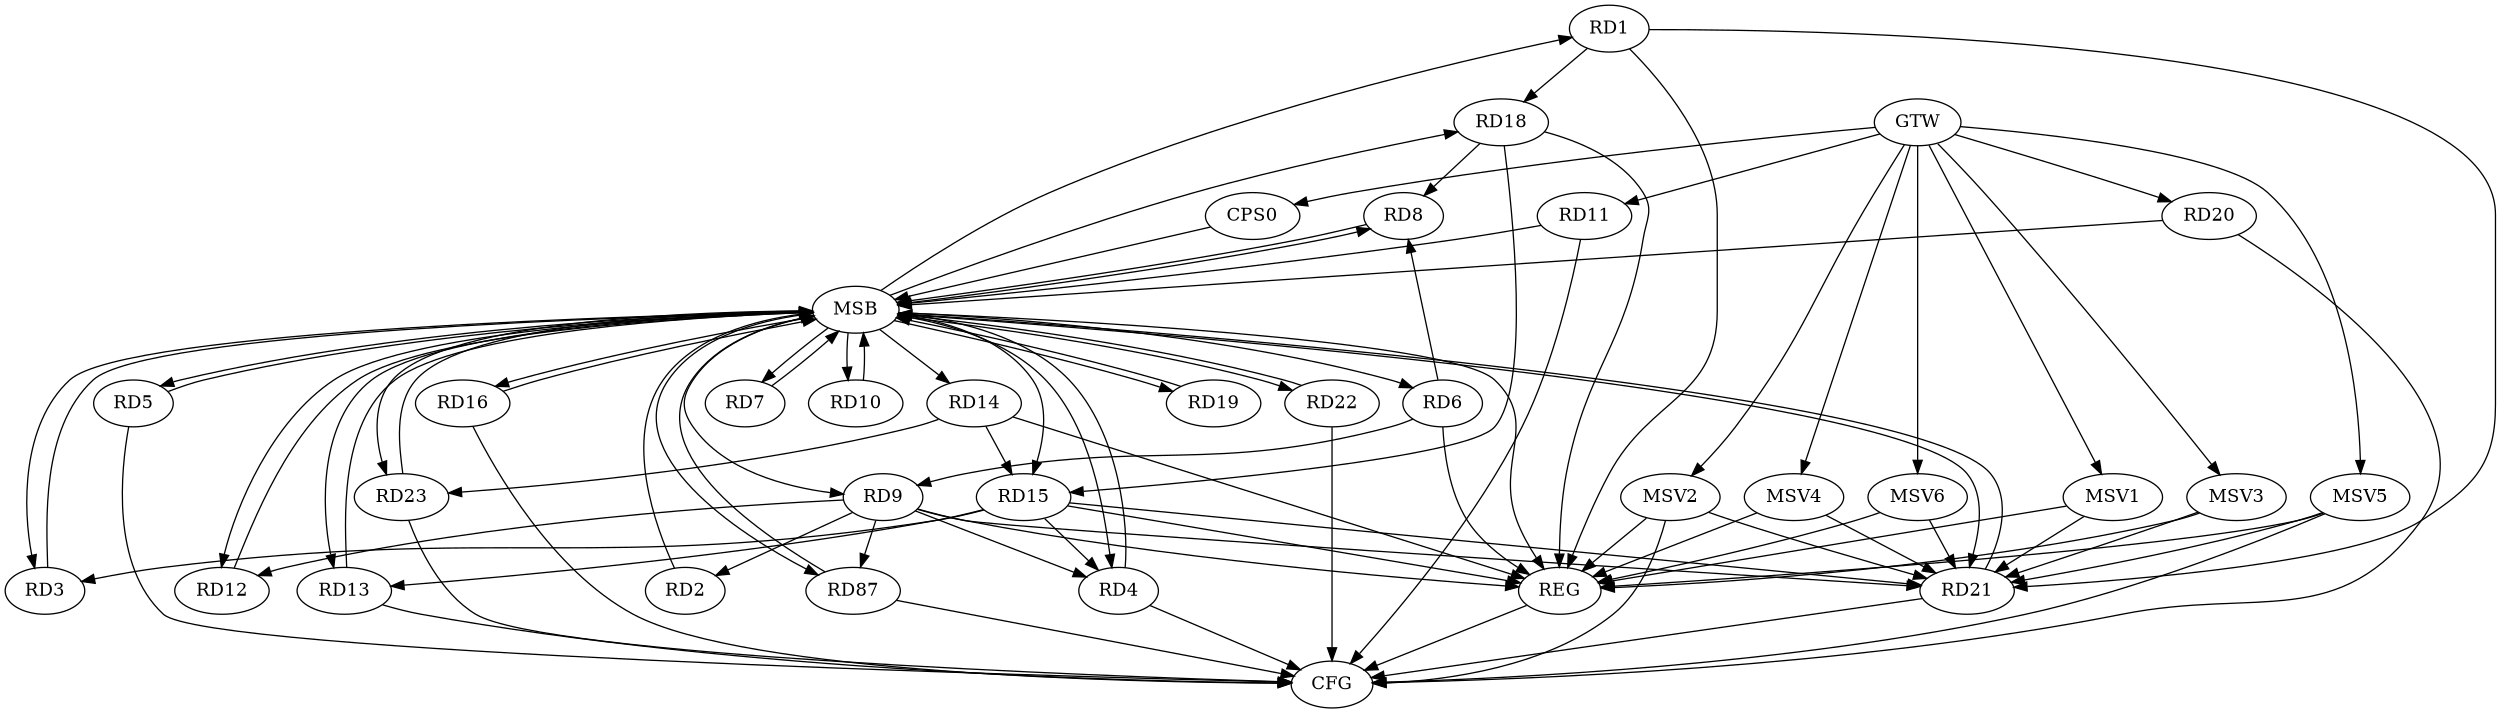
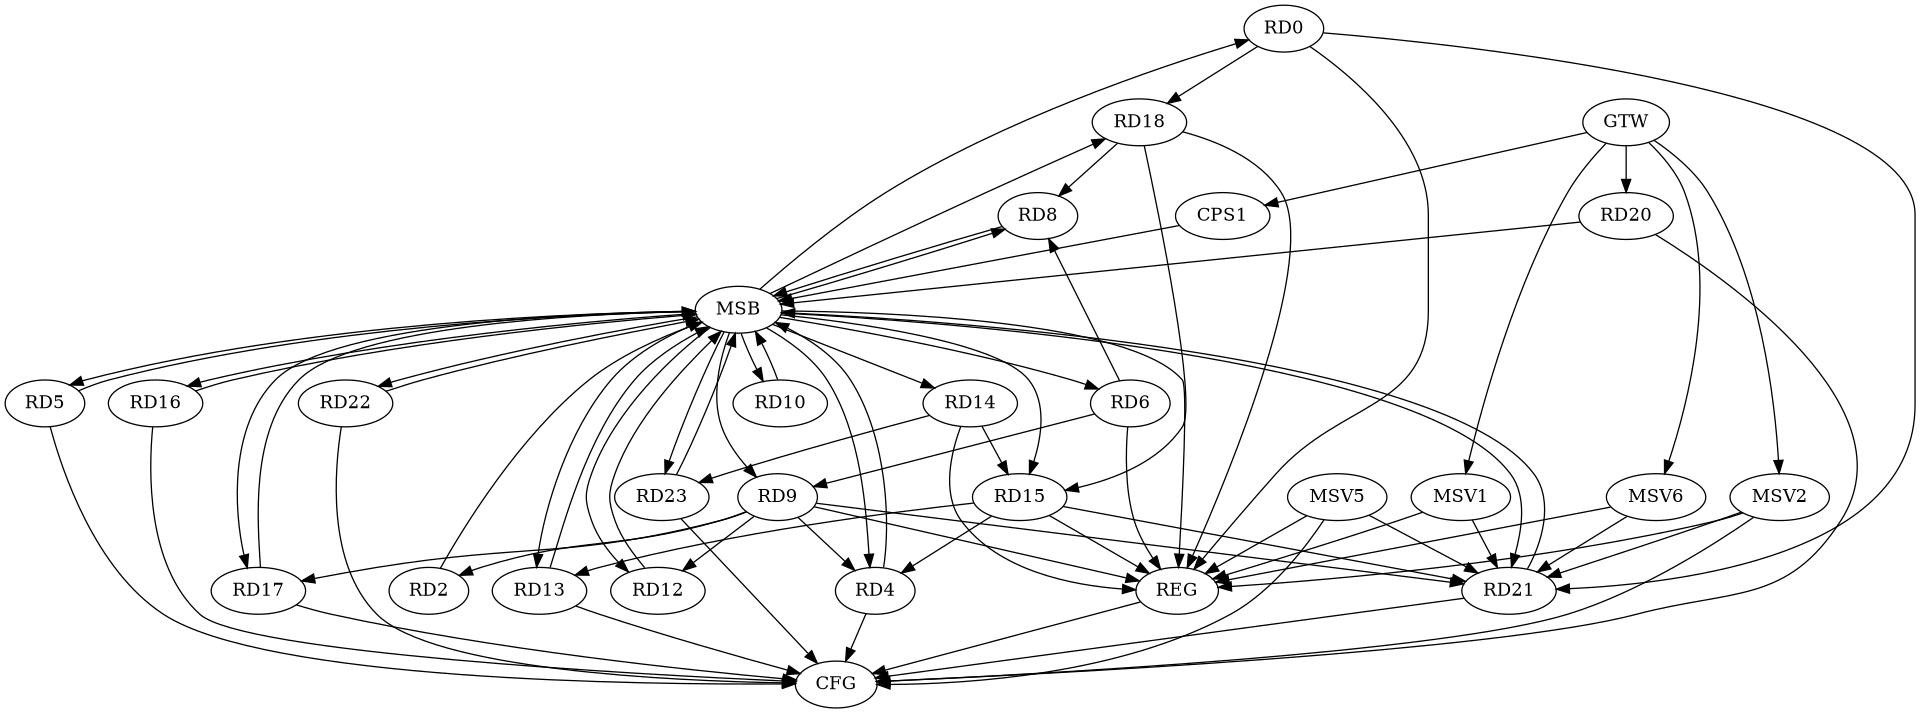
  strict digraph {
-   n1 [label=RD1]
+   n1 [label=RD0]
    n2 [label=RD18]
    n3 [label=RD21]
    n4 [label=REG]
    n5 [label=RD8]
    n6 [label=RD15]
    n7 [label=MSB]
    n8 [label=CFG]
    n9 [label=RD2]
-   n10 [label=RD3]
    n11 [label=RD4]
    n12 [label=RD5]
    n13 [label=RD6]
    n14 [label=RD9]
-   n15 [label=RD7]
    n16 [label=RD12]
-   n17 [label=RD87]
+   n17 [label=RD17]
    n18 [label=RD10]
    n19 [label=RD13]
    n20 [label=RD14]
    n21 [label=RD23]
    n22 [label=RD16]
-   n23 [label=RD19]
    n24 [label=RD22]
-   n25 [label=RD11]
    n26 [label=RD20]
-   n27 [label=CPS0]
+   n27 [label=CPS1]
    n28 [label=GTW]
    n29 [label=MSV1]
    n30 [label=MSV2]
-   n31 [label=MSV3]
-   n32 [label=MSV4]
    n33 [label=MSV5]
    n34 [label=MSV6]
    n1 -> n2
    n1 -> n3
    n1 -> n4
    n2 -> n4
    n2 -> n5
    n2 -> n6
    n3 -> n7
    n3 -> n8
    n4 -> n8
    n5 -> n7
    n6 -> n3
    n6 -> n4
-   n6 -> n10
    n6 -> n11
    n6 -> n19
    n7 -> n1
    n7 -> n2
    n7 -> n3
    n7 -> n4
    n7 -> n5
    n7 -> n6
-   n7 -> n10
    n7 -> n11
    n7 -> n12
    n7 -> n13
    n7 -> n14
-   n7 -> n15
    n7 -> n16
    n7 -> n17
    n7 -> n18
    n7 -> n19
    n7 -> n20
    n7 -> n21
    n7 -> n22
-   n7 -> n23
    n7 -> n24
    n9 -> n7
-   n10 -> n7
    n11 -> n7
    n11 -> n8
    n12 -> n7
    n12 -> n8
    n13 -> n4
    n13 -> n5
    n13 -> n14
    n14 -> n3
    n14 -> n4
    n14 -> n9
    n14 -> n11
    n14 -> n16
    n14 -> n17
-   n15 -> n7
    n16 -> n7
    n17 -> n7
    n17 -> n8
    n18 -> n7
    n19 -> n7
    n19 -> n8
    n20 -> n4
    n20 -> n6
    n20 -> n21
    n21 -> n7
    n21 -> n8
    n22 -> n7
    n22 -> n8
-   n23 -> n7
    n24 -> n7
    n24 -> n8
-   n25 -> n7
-   n25 -> n8
    n26 -> n7
    n26 -> n8
    n27 -> n7
-   n28 -> n25
    n28 -> n26
    n28 -> n27
    n28 -> n29
    n28 -> n30
-   n28 -> n31
-   n28 -> n32
-   n28 -> n33
    n28 -> n34
    n29 -> n3
    n29 -> n4
    n30 -> n3
    n30 -> n4
    n30 -> n8
-   n31 -> n3
-   n31 -> n4
-   n32 -> n3
-   n32 -> n4
    n33 -> n3
    n33 -> n4
    n33 -> n8
    n34 -> n3
    n34 -> n4
  }
